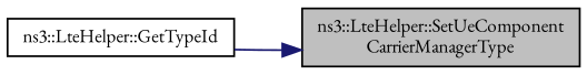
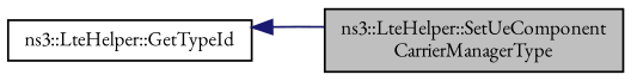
  digraph {
    rankdir=RL
    fontname="EB Garamond"
    node [color=black fontname="EB Garamond" fontsize=10 shape=record style=filled]
    n1 [fillcolor=grey75 fontcolor=black height=0.2 label="ns3::LteHelper::SetUeComponent\lCarrierManagerType" width=0.4]
    n2 [fillcolor=white height=0.2 label="ns3::LteHelper::GetTypeId" width=0.4]
-   n1 -> n2 [color=midnightblue dir=back fontname="EB Garamond" fontsize=10 labelfontname=Helvetica labelfontsize=10 style=solid]
+   n2 -> n1 [color=midnightblue dir=back fontname="EB Garamond" fontsize=10 labelfontname=Helvetica labelfontsize=10 style=solid]
  }
